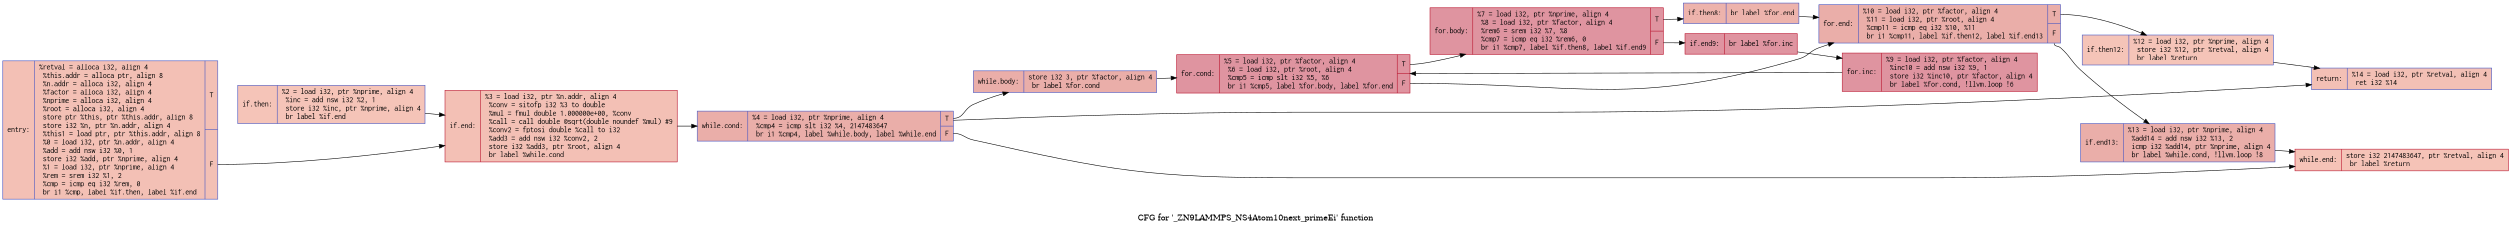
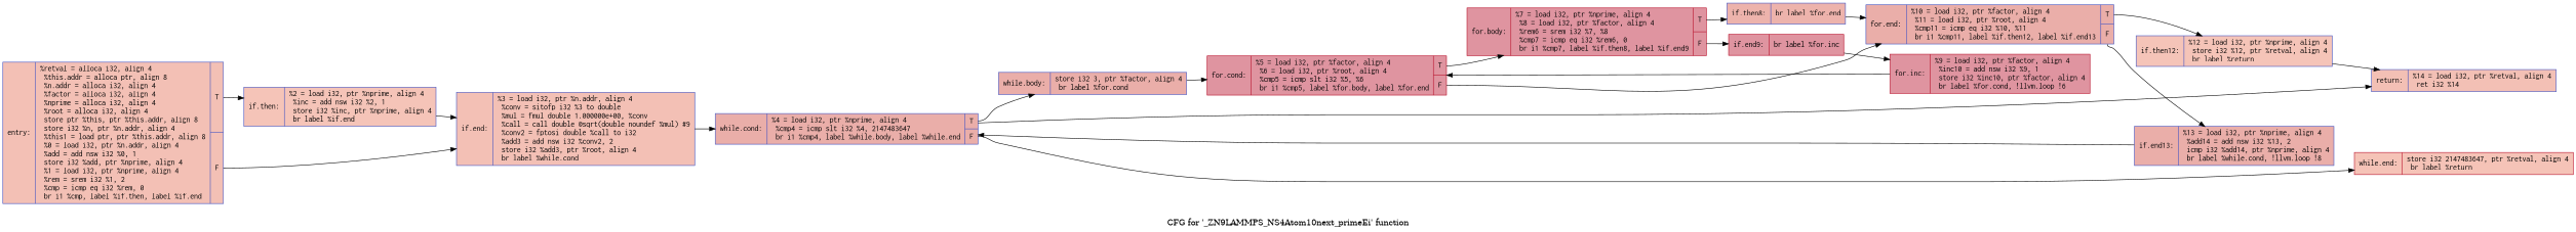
  digraph {
    label="CFG for '_ZN9LAMMPS_NS4Atom10next_primeEi' function"
    rankdir=LR
    node [color="#3d50c3ff" fillcolor="#d0473d70" fontname=Courier shape=record style=filled]
    n1 [fillcolor="#e5705870" label="{entry:\l|  %retval = alloca i32, align 4\l  %this.addr = alloca ptr, align 8\l  %n.addr = alloca i32, align 4\l  %factor = alloca i32, align 4\l  %nprime = alloca i32, align 4\l  %root = alloca i32, align 4\l  store ptr %this, ptr %this.addr, align 8\l  store i32 %n, ptr %n.addr, align 4\l  %this1 = load ptr, ptr %this.addr, align 8\l  %0 = load i32, ptr %n.addr, align 4\l  %add = add nsw i32 %0, 1\l  store i32 %add, ptr %nprime, align 4\l  %1 = load i32, ptr %nprime, align 4\l  %rem = srem i32 %1, 2\l  %cmp = icmp eq i32 %rem, 0\l  br i1 %cmp, label %if.then, label %if.end\l|{<s0>T|<s1>F}}"]
    n2 [fillcolor="#e97a5f70" label="{if.then:\l|  %2 = load i32, ptr %nprime, align 4\l  %inc = add nsw i32 %2, 1\l  store i32 %inc, ptr %nprime, align 4\l  br label %if.end\l}"]
-   n3 [color="#b70d28ff" fillcolor="#e5705870" label="{if.end:\l|  %3 = load i32, ptr %n.addr, align 4\l  %conv = sitofp i32 %3 to double\l  %mul = fmul double 1.000000e+00, %conv\l  %call = call double @sqrt(double noundef %mul) #9\l  %conv2 = fptosi double %call to i32\l  %add3 = add nsw i32 %conv2, 2\l  store i32 %add3, ptr %root, align 4\l  br label %while.cond\l}"]
+   n3 [fillcolor="#e5705870" label="{if.end:\l|  %3 = load i32, ptr %n.addr, align 4\l  %conv = sitofp i32 %3 to double\l  %mul = fmul double 1.000000e+00, %conv\l  %call = call double @sqrt(double noundef %mul) #9\l  %conv2 = fptosi double %call to i32\l  %add3 = add nsw i32 %conv2, 2\l  store i32 %add3, ptr %root, align 4\l  br label %while.cond\l}"]
    n4 [label="{while.cond:\l|  %4 = load i32, ptr %nprime, align 4\l  %cmp4 = icmp slt i32 %4, 2147483647\l  br i1 %cmp4, label %while.body, label %while.end\l|{<s0>T|<s1>F}}"]
    n5 [label="{while.body:\l|  store i32 3, ptr %factor, align 4\l  br label %for.cond\l}"]
    n6 [color="#b70d28ff" fillcolor="#e8765c70" label="{while.end:\l|  store i32 2147483647, ptr %retval, align 4\l  br label %return\l}"]
    n7 [fillcolor="#e5705870" label="{return:\l|  %14 = load i32, ptr %retval, align 4\l  ret i32 %14\l}"]
    n8 [color="#b70d28ff" fillcolor="#b70d2870" label="{for.cond:\l|  %5 = load i32, ptr %factor, align 4\l  %6 = load i32, ptr %root, align 4\l  %cmp5 = icmp slt i32 %5, %6\l  br i1 %cmp5, label %for.body, label %for.end\l|{<s0>T|<s1>F}}"]
    n9 [color="#b70d28ff" fillcolor="#b70d2870" label="{for.body:\l|  %7 = load i32, ptr %nprime, align 4\l  %8 = load i32, ptr %factor, align 4\l  %rem6 = srem i32 %7, %8\l  %cmp7 = icmp eq i32 %rem6, 0\l  br i1 %cmp7, label %if.then8, label %if.end9\l|{<s0>T|<s1>F}}"]
    n10 [label="{for.end:\l|  %10 = load i32, ptr %factor, align 4\l  %11 = load i32, ptr %root, align 4\l  %cmp11 = icmp eq i32 %10, %11\l  br i1 %cmp11, label %if.then12, label %if.end13\l|{<s0>T|<s1>F}}"]
    n11 [fillcolor="#d6524470" label="{if.then8:\l|  br label %for.end\l}"]
    n12 [color="#b70d28ff" fillcolor="#b70d2870" label="{if.end9:\l|  br label %for.inc\l}"]
    n13 [fillcolor="#e97a5f70" label="{if.then12:\l|  %12 = load i32, ptr %nprime, align 4\l  store i32 %12, ptr %retval, align 4\l  br label %return\l}"]
    n14 [label="{if.end13:\l|  %13 = load i32, ptr %nprime, align 4\l  %add14 = add nsw i32 %13, 2\l  icmp i32 %add14, ptr %nprime, align 4\l  br label %while.cond, !llvm.loop !8\l}"]
    n15 [color="#b70d28ff" fillcolor="#b70d2870" label="{for.inc:\l|  %9 = load i32, ptr %factor, align 4\l  %inc10 = add nsw i32 %9, 1\l  store i32 %inc10, ptr %factor, align 4\l  br label %for.cond, !llvm.loop !6\l}"]
+   n1 -> n2 [tailport=s0]
    n1 -> n3 [tailport=s1]
    n2 -> n3
    n3 -> n4
    n4 -> n5 [tailport=s0]
    n4 -> n6 [tailport=s1]
    n4 -> n7
    n5 -> n8
    n8 -> n9 [tailport=s0]
    n8 -> n10 [tailport=s1]
    n9 -> n11 [tailport=s0]
    n9 -> n12 [tailport=s1]
    n10 -> n13 [tailport=s0]
    n10 -> n14 [tailport=s1]
    n11 -> n10
    n12 -> n15
    n13 -> n7
-   n14 -> n6
+   n14 -> n4
    n15 -> n8
  }
